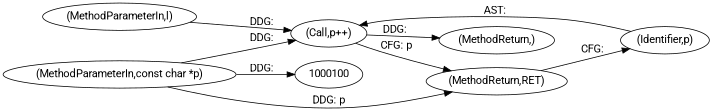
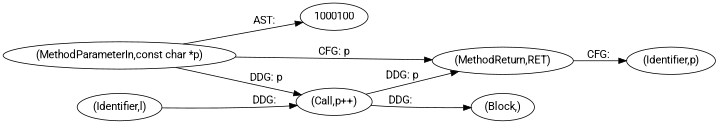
  digraph {
    fontname=Roboto
    rankdir=LR
    node [fontname=Roboto]
    edge [fontname=Roboto]
    n1 [label="(MethodParameterIn,const char *p)"]
    n2 [label="(Call,p++)"]
    n3 [label="(MethodReturn,RET)"]
    1000100
-   n5 [label="(MethodReturn,)"]
+   n5 [label="(Block,)"]
    n6 [label="(Identifier,p)"]
-   n7 [label="(MethodParameterIn,l)"]
-   n1 -> n2 [label="DDG: "]
-   n1 -> n3 [label="DDG: p"]
-   n1 -> 1000100 [label="DDG: "]
-   n2 -> n3 [label="CFG: p"]
+   n7 [label="(Identifier,l)"]
+   n1 -> n2 [label="DDG: p"]
+   n1 -> n3 [label="CFG: p"]
+   n1 -> 1000100 [label="AST: "]
+   n2 -> n3 [label="DDG: p"]
    n2 -> n5 [label="DDG: "]
    n3 -> n6 [label="CFG: "]
-   n6 -> n2 [label="AST: "]
    n7 -> n2 [label="DDG: "]
  }
